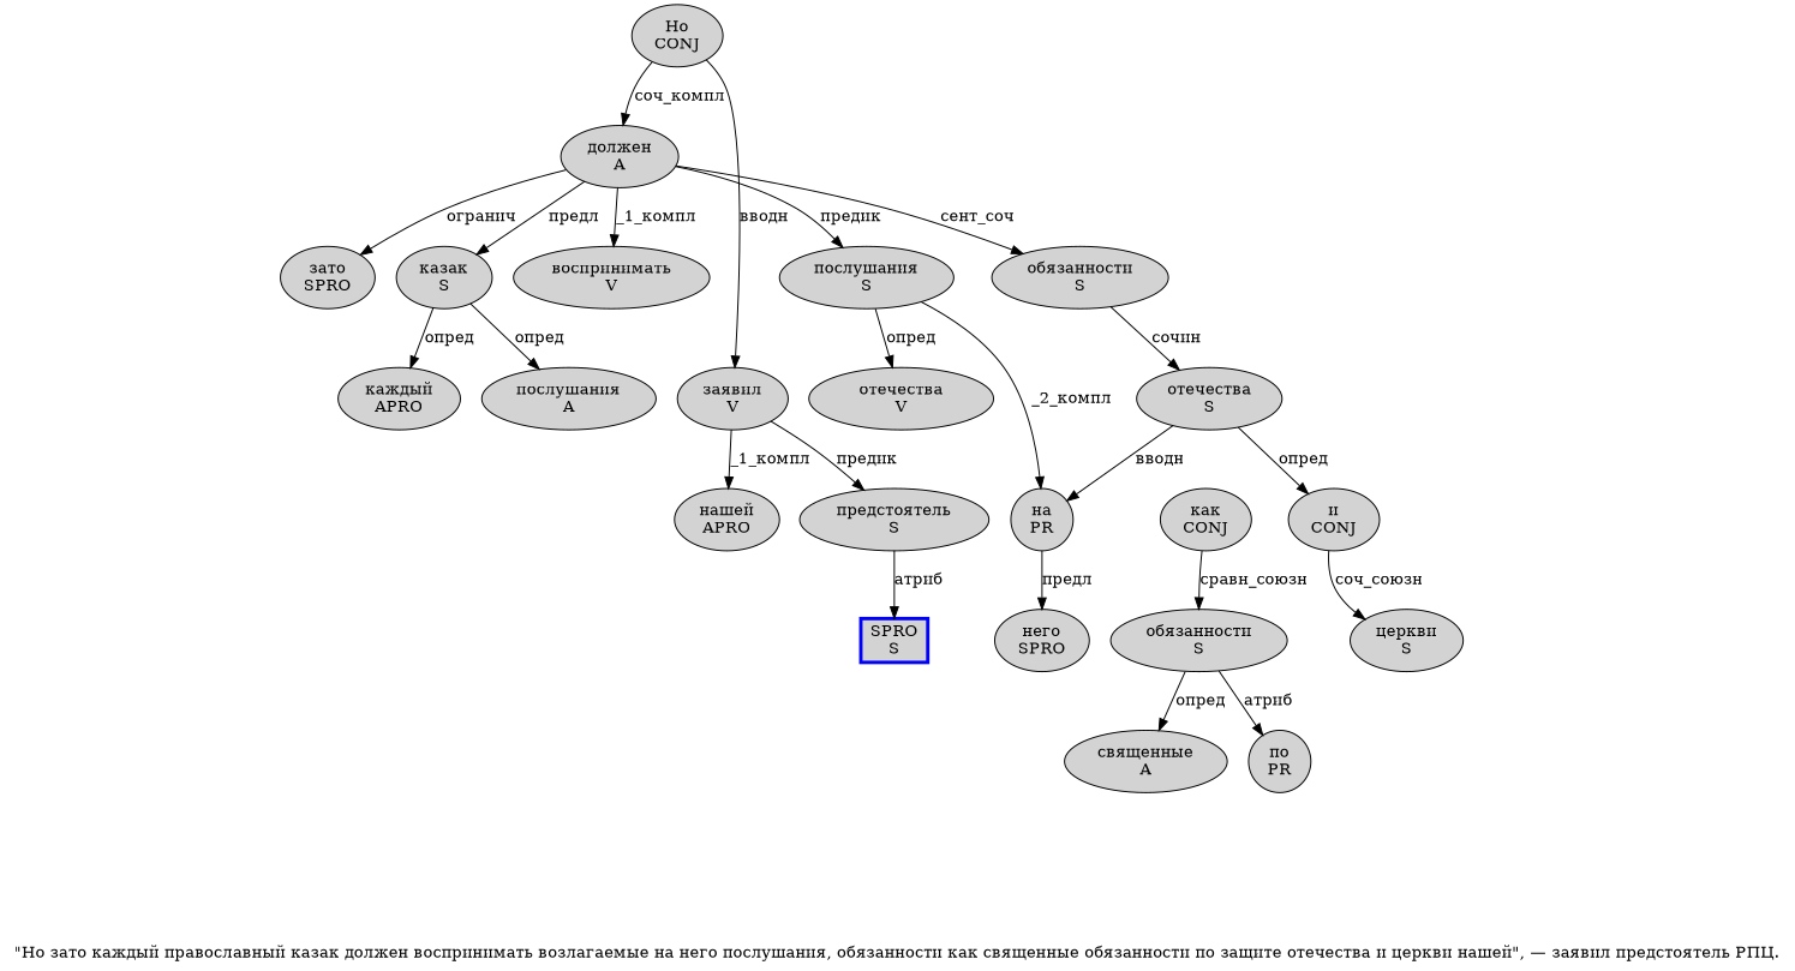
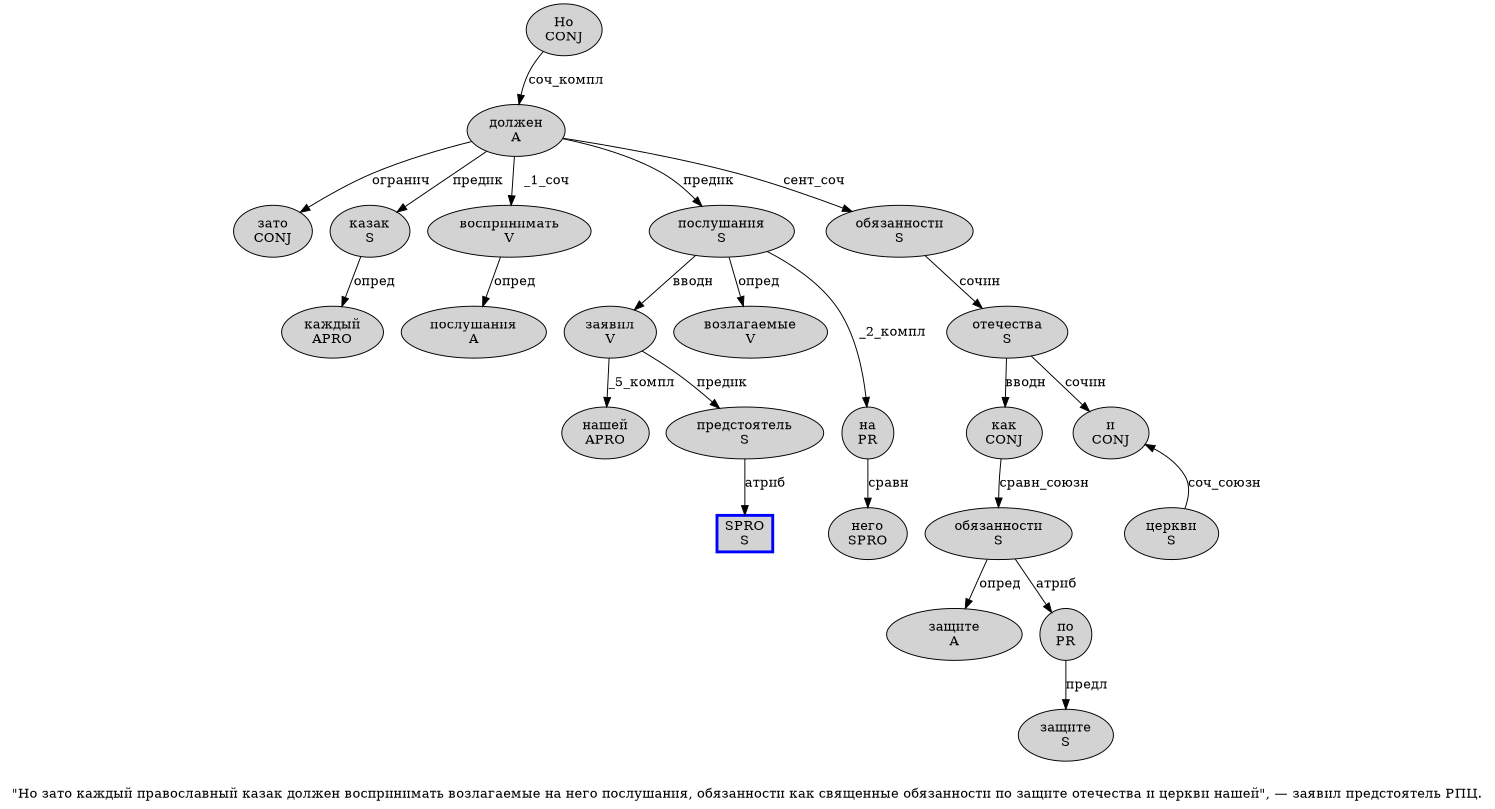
  digraph {
    label="\"Но зато каждый православный казак должен воспринимать возлагаемые на него послушания, обязанности как священные обязанности по защите отечества и церкви нашей\", — заявил предстоятель РПЦ.\n"
    node [fillcolor=lightgray penwidth=1 shape=ellipse style=filled]
    n1 [label="Но\nCONJ"]
    n2 [label="должен\nA"]
    n3 [label="заявил\nV"]
-   n4 [label="зато\nSPRO"]
+   n4 [label="зато\nCONJ"]
    n5 [label="казак\nS"]
    n6 [label="воспринимать\nV"]
    n7 [label="послушания\nS"]
    n8 [label="обязанности\nS"]
    n9 [label="нашей\nAPRO"]
    n10 [label="предстоятель\nS"]
    n11 [label="каждый\nAPRO"]
    n12 [label="послушания\nA"]
-   n13 [label="отечества\nV"]
+   n13 [label="возлагаемые\nV"]
    n14 [label="на\nPR"]
    n15 [label="отечества\nS"]
    n16 [label="него\nSPRO"]
    n17 [label="как\nCONJ"]
    n18 [label="и\nCONJ"]
    n19 [label="обязанности\nS"]
-   n20 [label="священные\nA"]
+   n20 [label="защите\nA"]
    n21 [label="по\nPR"]
+   n22 [label="защите\nS"]
    n23 [label="церкви\nS"]
    n24 [color=blue label="SPRO\nS" penwidth=3 shape=box]
    n1 -> n2 [label="соч_компл"]
-   n1 -> n3 [label="вводн"]
+   n7 -> n3 [label="вводн"]
    n2 -> n4 [label="огранич"]
-   n2 -> n5 [label="предл"]
-   n2 -> n6 [label="_1_компл"]
+   n2 -> n5 [label="предик"]
+   n2 -> n6 [label="_1_соч"]
    n2 -> n7 [label="предик"]
    n2 -> n8 [label="сент_соч"]
-   n3 -> n9 [label="_1_компл"]
+   n3 -> n9 [label="_5_компл"]
    n3 -> n10 [label="предик"]
    n5 -> n11 [label="опред"]
-   n5 -> n12 [label="опред"]
+   n6 -> n12 [label="опред"]
    n7 -> n13 [label="опред"]
    n7 -> n14 [label="_2_компл"]
    n8 -> n15 [label="сочин"]
    n10 -> n24 [label="атриб"]
-   n14 -> n16 [label="предл"]
-   n15 -> n14 [label="вводн"]
-   n15 -> n18 [label="опред"]
+   n14 -> n16 [label="сравн"]
+   n15 -> n17 [label="вводн"]
+   n15 -> n18 [label="сочин"]
    n17 -> n19 [label="сравн_союзн"]
-   n18 -> n23 [label="соч_союзн"]
+   n23 -> n18 [label="соч_союзн"]
    n19 -> n20 [label="опред"]
    n19 -> n21 [label="атриб"]
+   n21 -> n22 [label="предл"]
  }
